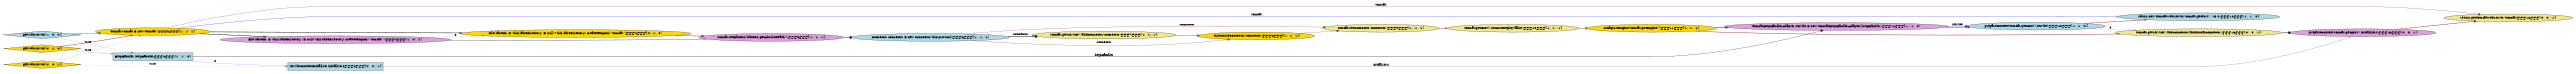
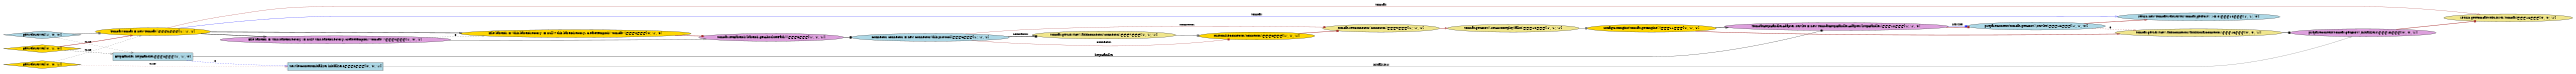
  digraph {
    rankdir=LR
    node [fillcolor=lightblue shape=ellipse style=filled]
    edge [arrowhead=onormal color=brown style=bold]
    n1 [label="getWebServer['1', '0', '0']" shape=diamond]
    n2 [label="HttpHandler httpHandler@@@2@@@['1', '1', '0']" shape=box]
    n3 [fillcolor=gold label="Tomcat tomcat = new Tomcat()@@@3@@@['1', '1', '1']"]
    n4 [fillcolor=plum label="TomcatHttpHandlerAdapter servlet = new TomcatHttpHandlerAdapter(httpHandler)@@@12@@@['1', '1', '0']"]
    n5 [label="ServletContextInitializer initializers@@@2@@@['0', '0', '1']" shape=box]
    n6 [label="return new TomcatWebServer(tomcat,getPort() >= 0)@@@14@@@['1', '1', '0']"]
    n7 [fillcolor=khaki label="return getTomcatWebServer(tomcat)@@@16@@@['0', '0', '1']"]
    n8 [fillcolor=plum label="File baseDir = (this.baseDirectory != null? this.baseDirectory: createTempDir(\"tomcat\"))@@@4@@@['1', '0', '1']"]
    n9 [fillcolor=gold label="File baseDir = (this.baseDirectory != null)? this.baseDirectory: createTempDir(\"tomcat\")@@@4@@@['0', '1', '0']"]
    n10 [label="prepareContext(tomcat.getHost(),servlet)@@@13@@@['1', '1', '0']"]
    n11 [fillcolor=khaki label="tomcat.getService().addConnector(additionalConnector)@@@13@@@['0', '0', '1']"]
    n12 [fillcolor=gold label="customizeConnector(connector)@@@8@@@['1', '1', '1']"]
    n13 [fillcolor=khaki label="tomcat.setConnector(connector)@@@9@@@['1', '1', '1']"]
    n14 [fillcolor=khaki label="tomcat.getHost().setAutoDeploy(false)@@@10@@@['1', '1', '1']"]
    n15 [fillcolor=plum label="prepareContext(tomcat.getHost(),initializers)@@@15@@@['0', '0', '1']"]
    n16 [fillcolor=khaki label="tomcat.getService().addConnector(connector)@@@7@@@['1', '1', '1']"]
    n17 [fillcolor=plum label="tomcat.setBaseDir(baseDir.getAbsolutePath())@@@5@@@['1', '1', '1']"]
    n18 [label="Connector connector = new Connector(this.protocol)@@@6@@@['1', '1', '1']"]
    n19 [fillcolor=gold label="configureEngine(tomcat.getEngine())@@@11@@@['1', '1', '1']"]
    n20 [fillcolor=gold label="getWebServer['0', '1', '0']" shape=diamond]
    n21 [fillcolor=gold label="getWebServer['0', '0', '1']" shape=diamond]
    n1 -> n2 [color=black label=true style=dotted]
    n1 -> n3 [arrowhead=box color=gray40]
    n2 -> n4 [arrowhead=box color=black label=httpHandler style=solid]
    n2 -> n5 [color=blue label=0 style=dashed]
    n3 -> n6 [color=blue label=tomcat style=solid]
-   n3 -> n7 [arrowhead=box label=tomcat style=solid]
+   n3 -> n7 [label=tomcat style=solid]
    n3 -> n8 [color=black]
    n3 -> n9 [color=black]
    n4 -> n10 [arrowhead=box color=blue label=servlet style=solid]
    n4 -> n10 [arrowhead=box]
    n5 -> n15 [color=gray40 label=initializers style=solid]
    n8 -> n9 [color=gray40 label=0 style=dashed]
    n8 -> n17 [color=gray40]
    n9 -> n17 [arrowhead=box]
    n10 -> n6
    n10 -> n11 [label=0 style=dashed]
    n11 -> n15 [arrowhead=box color=black]
-   n12 -> n13 [arrowhead=box style=solid]
+   n12 -> n13 [arrowhead=box]
    n13 -> n14
    n14 -> n19 [arrowhead=box color=gray40]
    n15 -> n7 [arrowhead=box]
    n16 -> n12 [arrowhead=box color=gray40]
    n17 -> n18 [arrowhead=box color=black]
    n18 -> n12 [arrowhead=box label=connector style=solid]
    n18 -> n13 [arrowhead=box label=connector style=solid]
    n18 -> n16 [arrowhead=box color=black]
    n18 -> n16 [arrowhead=box color=gray40 label=connector style=solid]
    n19 -> n4 [color=black]
    n19 -> n11
    n20 -> n2 [color=black label=true style=dashed]
    n20 -> n3
    n21 -> n3 [color=gray40 style=dashed]
    n21 -> n5 [label=true style=dotted]
  }
